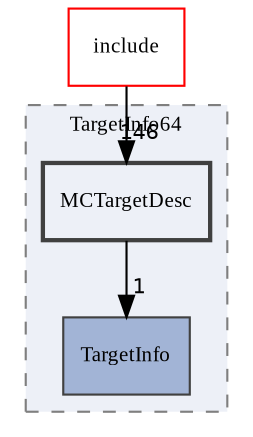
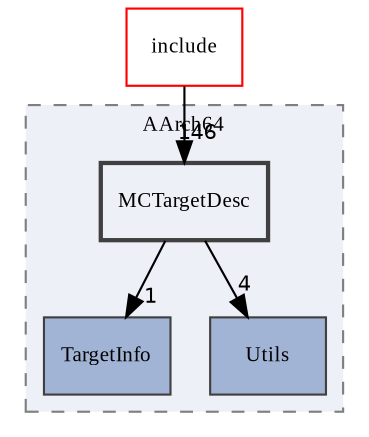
  digraph {
    compound=true
    fontname="Liberation Serif"
    node [color=grey25 fillcolor="#a2b4d6" fontname="Liberation Serif" fontsize=10 shape=box style="filled,"]
    edge [fontname="Liberation Serif" fontsize=10 labeldistance=1.5 labelfontname=Helvetica labelfontsize=10]
    n1 [label=TargetInfo]
+   n2 [label=Utils]
    n3 [fillcolor="#edf0f7" label=MCTargetDesc style="filled,bold,"]
    n4 [color=red fillcolor="#edf0f7" label=include style=""]
    subgraph cluster_1 {
      bgcolor="#edf0f7"
      fontsize=10
-     label=TargetInfo64
+     label=AArch64
      pencolor=grey50
      style="filled,dashed,"
      n1
+     n2
      n3
    }
    n3 -> n1 [headlabel=1]
+   n3 -> n2 [headlabel=4]
    n4 -> n3 [headlabel=146]
  }
